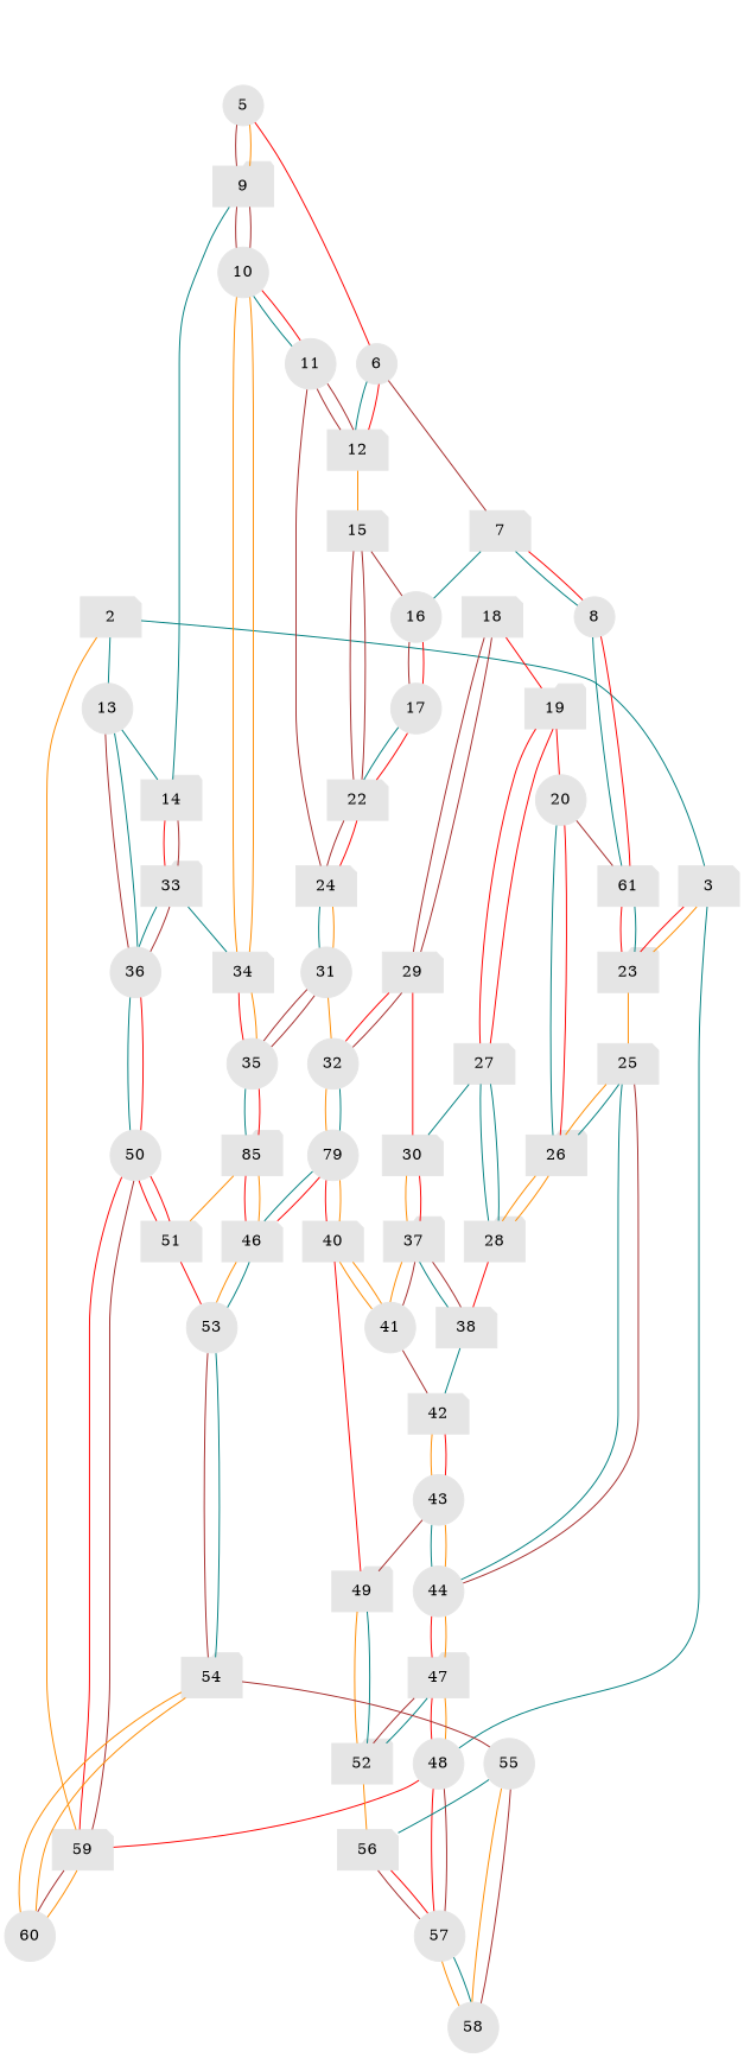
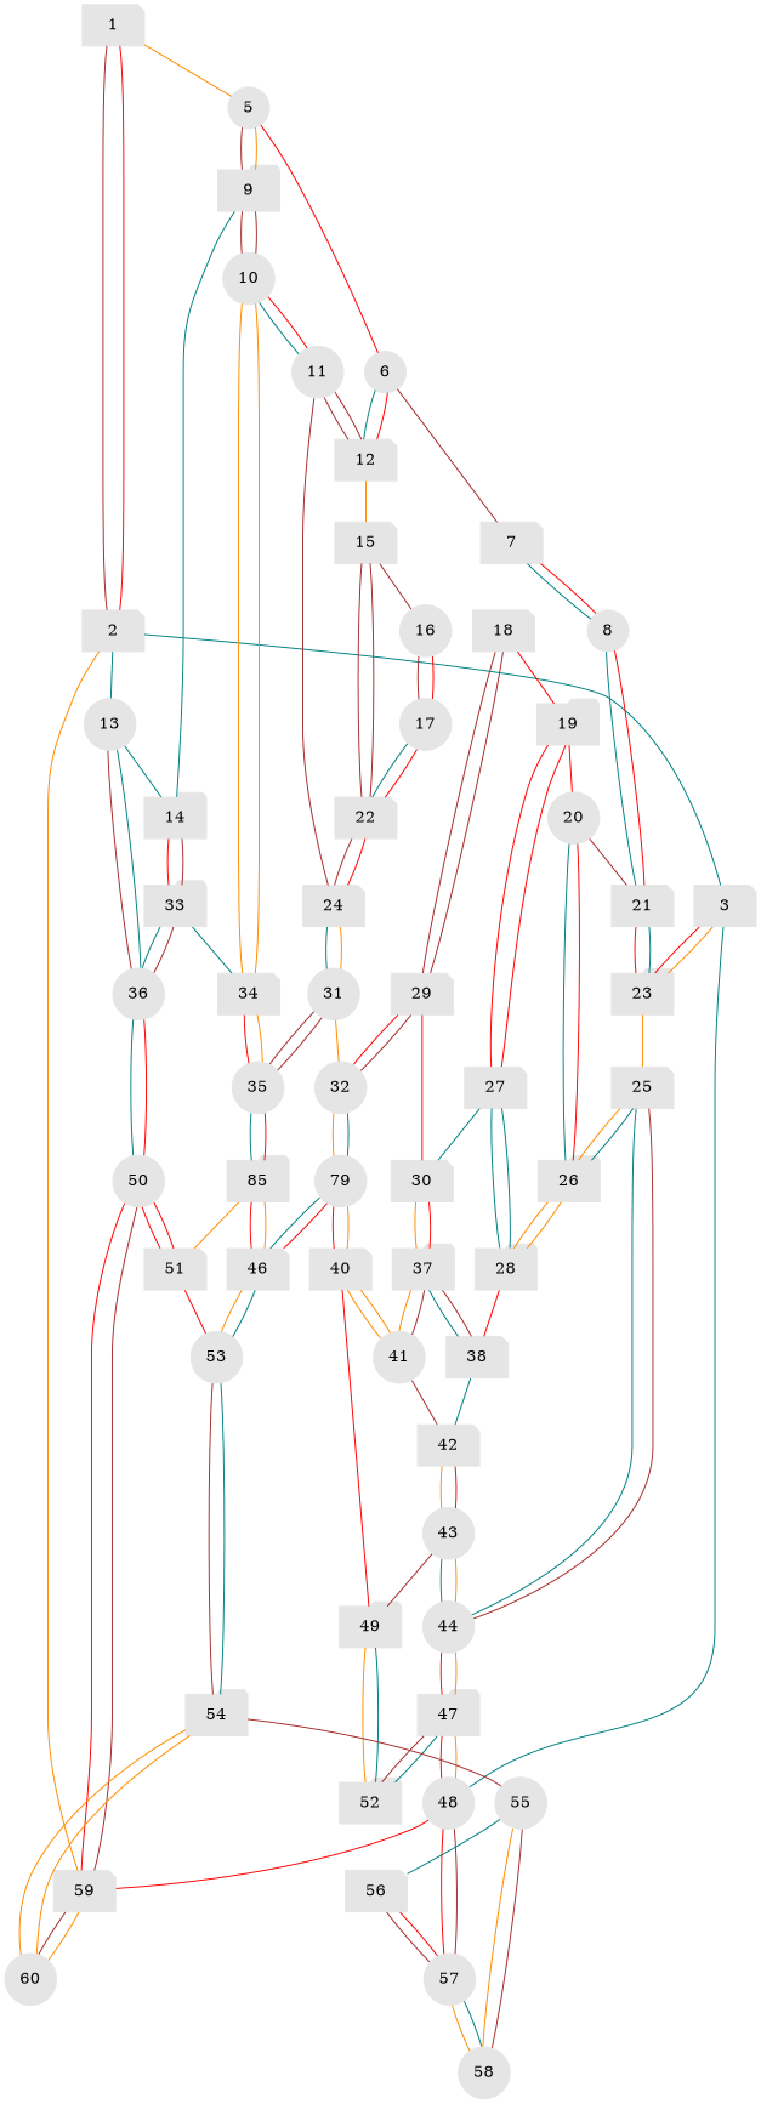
  graph {
    node [color=gray90 shape=circle style=filled]
    edge [color=red]
+   1 [shape=note]
    2 [shape=note]
    5
    3 [shape=note]
    13
    59 [shape=note]
    6
    9 [shape=folder]
    23 [shape=folder]
    48
    14 [shape=folder]
    36
    60
    25 [shape=note]
    57
-   21 [shape=note label=61]
+   21 [shape=note]
    8
    7 [shape=note]
    12 [shape=note]
    10
    16
    15 [shape=note]
    17
    11
    34 [shape=note]
    33 [shape=folder]
    24 [shape=note]
    35
    31
    22 [shape=note]
    50
    18 [shape=note]
    19 [shape=folder]
    29 [shape=note]
    20
    27 [shape=note]
    30 [shape=note]
    32
    26 [shape=folder]
    28 [shape=folder]
    44
    47 [shape=folder]
    38 [shape=note]
    37 [shape=folder]
    42 [shape=note]
    n46 [label=79]
    41
    n48 [label=85 shape=folder]
    40 [shape=note]
    46 [shape=note]
    51 [shape=note]
    43
    49 [shape=folder]
    53
    52 [shape=folder]
    54 [shape=folder]
    56 [shape=note]
    58
    55
+   1 -- 2 [color=brown]
+   1 -- 2
+   1 -- 5 [color=darkorange]
    2 -- 3 [color=teal]
    2 -- 13 [color=teal]
    2 -- 59 [color=darkorange]
    5 -- 6
    5 -- 9 [color=brown]
    5 -- 9 [color=darkorange]
    3 -- 23
    3 -- 23 [color=darkorange]
    3 -- 48 [color=teal]
    13 -- 14 [color=teal]
    13 -- 36 [color=brown]
    13 -- 36 [color=teal]
    59 -- 60 [color=brown]
    59 -- 60 [color=darkorange]
    6 -- 7 [color=brown]
    6 -- 12 [color=teal]
    6 -- 12
    9 -- 14 [color=teal]
    9 -- 10 [color=brown]
    9 -- 10 [color=brown]
    23 -- 25 [color=darkorange]
    48 -- 59
    48 -- 57
    48 -- 57 [color=brown]
    14 -- 33
    14 -- 33 [color=brown]
    36 -- 50 [color=teal]
    36 -- 50
    25 -- 26 [color=darkorange]
    25 -- 26 [color=teal]
    25 -- 44 [color=teal]
    25 -- 44 [color=brown]
    57 -- 58 [color=darkorange]
    57 -- 58 [color=teal]
    21 -- 23
    21 -- 23 [color=teal]
    8 -- 21 [color=teal]
    8 -- 21
    7 -- 8 [color=teal]
    7 -- 8
-   7 -- 16 [color=teal]
    12 -- 15 [color=darkorange]
    10 -- 11 [color=teal]
    10 -- 11
    10 -- 34 [color=darkorange]
    10 -- 34 [color=darkorange]
    16 -- 17 [color=brown]
    16 -- 17
    15 -- 16 [color=brown]
    15 -- 22 [color=brown]
    15 -- 22 [color=brown]
    17 -- 22 [color=teal]
    17 -- 22
    11 -- 12 [color=brown]
    11 -- 12 [color=brown]
    11 -- 24 [color=brown]
    34 -- 35
    34 -- 35 [color=darkorange]
    33 -- 36 [color=teal]
    33 -- 36 [color=brown]
    33 -- 34 [color=teal]
    24 -- 31 [color=teal]
    24 -- 31 [color=darkorange]
    35 -- n48 [color=teal]
    35 -- n48
    31 -- 35 [color=brown]
    31 -- 35 [color=brown]
    31 -- 32 [color=darkorange]
    22 -- 24 [color=brown]
    22 -- 24
    50 -- 59
    50 -- 59 [color=brown]
    50 -- 51
    50 -- 51
    18 -- 19
    18 -- 29 [color=brown]
    18 -- 29 [color=brown]
    19 -- 20
    19 -- 27
    19 -- 27
    29 -- 30
    29 -- 32
    29 -- 32 [color=brown]
    20 -- 21 [color=brown]
    20 -- 26 [color=teal]
    20 -- 26
    27 -- 30 [color=teal]
    27 -- 28 [color=teal]
    27 -- 28 [color=teal]
    30 -- 37 [color=darkorange]
    30 -- 37
    32 -- n46 [color=darkorange]
    32 -- n46 [color=teal]
    26 -- 28 [color=darkorange]
    26 -- 28 [color=darkorange]
    28 -- 38
    44 -- 47
    44 -- 47 [color=darkorange]
    47 -- 48
    47 -- 48 [color=darkorange]
    47 -- 52 [color=brown]
    47 -- 52 [color=teal]
    38 -- 42 [color=teal]
    37 -- 38 [color=teal]
    37 -- 38 [color=brown]
    37 -- 41 [color=darkorange]
    37 -- 41 [color=brown]
    42 -- 43 [color=darkorange]
    42 -- 43
    n46 -- 40
    n46 -- 40 [color=darkorange]
    n46 -- 46 [color=teal]
    n46 -- 46
    41 -- 42 [color=brown]
    n48 -- 46
    n48 -- 46 [color=darkorange]
    n48 -- 51 [color=darkorange]
    40 -- 41 [color=darkorange]
    40 -- 41 [color=darkorange]
    40 -- 49
    46 -- 53 [color=darkorange]
    46 -- 53 [color=teal]
    51 -- 53
    43 -- 44 [color=teal]
    43 -- 44 [color=darkorange]
    43 -- 49 [color=brown]
    49 -- 52 [color=darkorange]
    49 -- 52 [color=teal]
    53 -- 54 [color=brown]
    53 -- 54 [color=teal]
-   52 -- 56 [color=darkorange]
    54 -- 60 [color=darkorange]
    54 -- 60 [color=darkorange]
    54 -- 55 [color=brown]
    56 -- 57 [color=brown]
    56 -- 57
    55 -- 56 [color=teal]
    55 -- 58 [color=darkorange]
    55 -- 58 [color=brown]
  }
